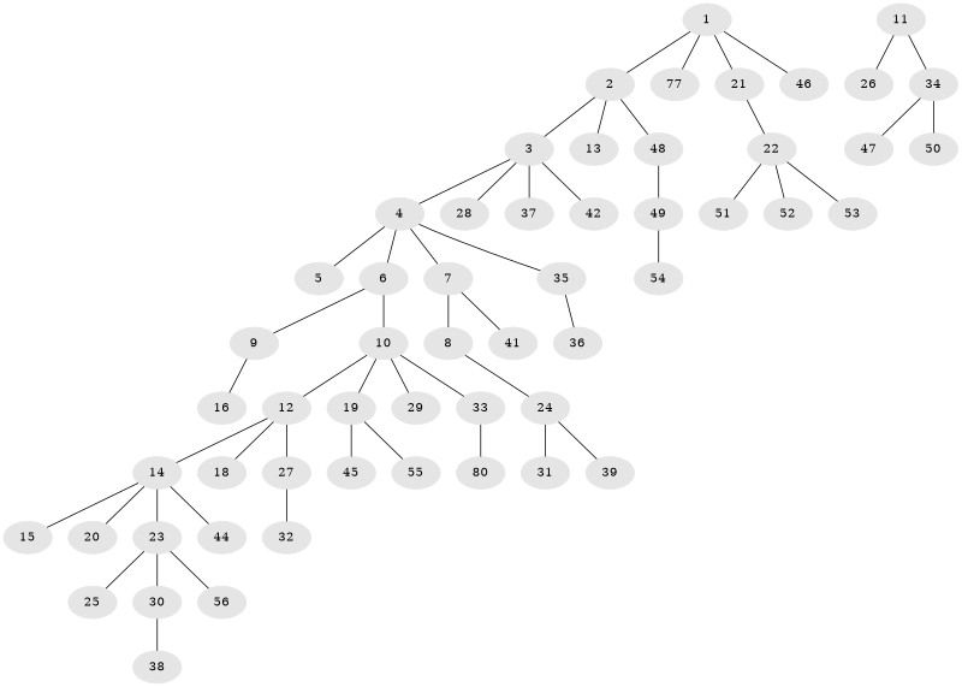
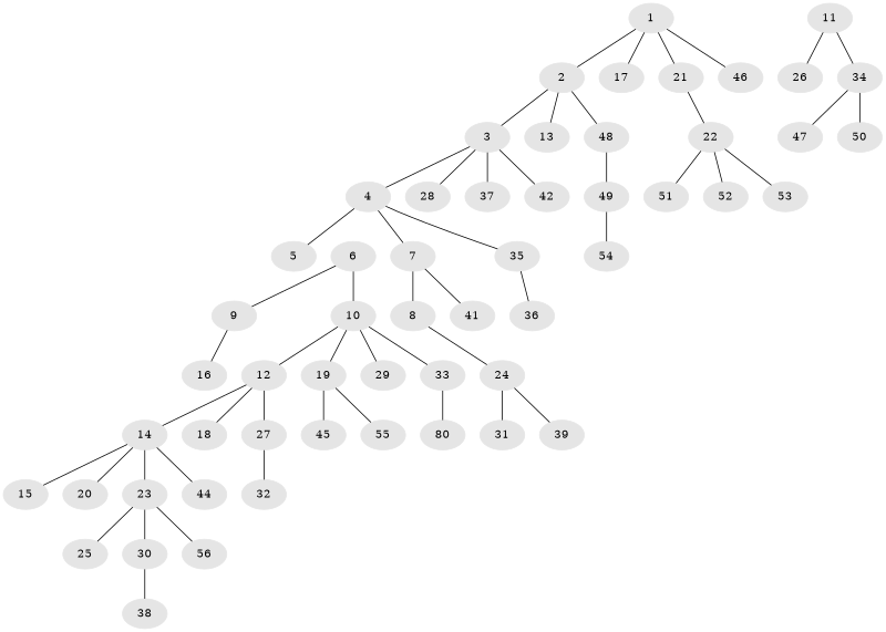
  graph {
    node [color=gray90 style=filled]
    1
    2
-   17 [label=77]
+   17
    21
    46
    3
    13
    48
    22
    4
    28
    37
    42
    49
    5
    6
    7
    35
    9
    10
    8
    41
    36
    16
    12
    19
    29
    33
    11
    26
    34
    24
    31
    39
    14
    18
    27
    45
    55
    n40 [label=80]
    47
    50
    15
    20
    23
    44
    32
    25
    30
    56
    51
    52
    53
    38
    54
    1 -- 2
    1 -- 17
    1 -- 21
    1 -- 46
    2 -- 3
    2 -- 13
    2 -- 48
    21 -- 22
    3 -- 4
    3 -- 28
    3 -- 37
    3 -- 42
    48 -- 49
    22 -- 51
    22 -- 52
    22 -- 53
    4 -- 5
-   4 -- 6
    4 -- 7
    4 -- 35
    49 -- 54
    6 -- 9
    6 -- 10
    7 -- 8
    7 -- 41
    35 -- 36
    9 -- 16
    10 -- 12
    10 -- 19
    10 -- 29
    10 -- 33
    8 -- 24
    12 -- 14
    12 -- 18
    12 -- 27
    19 -- 45
    19 -- 55
    33 -- n40
    11 -- 26
    11 -- 34
    34 -- 47
    34 -- 50
    24 -- 31
    24 -- 39
    14 -- 15
    14 -- 20
    14 -- 23
    14 -- 44
    27 -- 32
    23 -- 25
    23 -- 30
    23 -- 56
    30 -- 38
  }
